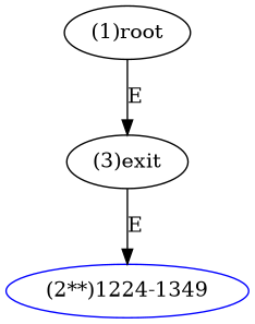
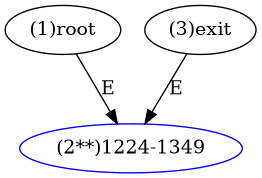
  digraph {
    n1 [label="(1)root"]
    n2 [color=blue label="(2**)1224-1349"]
    n3 [label="(3)exit"]
-   n1 -> n3 [label=E]
+   n1 -> n2 [label=E]
    n3 -> n2 [label=E]
  }
